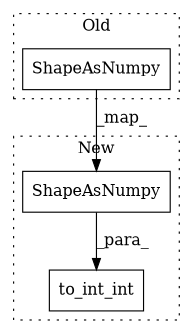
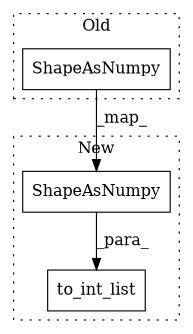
  digraph {
    node [a=32 l=14 shape=box]
    n1 [label=ShapeAsNumpy s=70455]
-   n2 [l="12,1" label=to_int_int s="70422,70469"]
+   n2 [l="12,1" label=to_int_list s="70422,70469"]
    n3 [label=ShapeAsNumpy s=70432]
    subgraph cluster_1 {
      label=New
      style=dotted
      n1
      n2
    }
    subgraph cluster_2 {
      label=Old
      style=dotted
      n3
    }
    n1 -> n2 [label=_para_]
    n3 -> n1 [label=_map_]
  }
